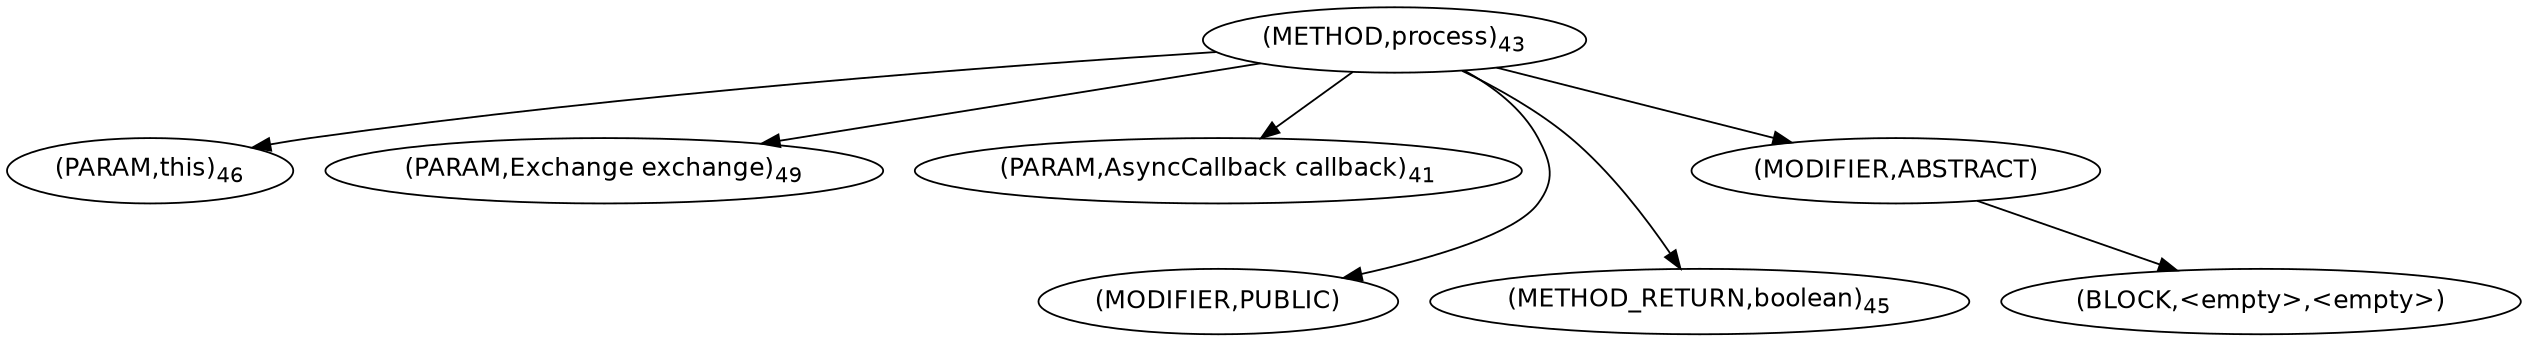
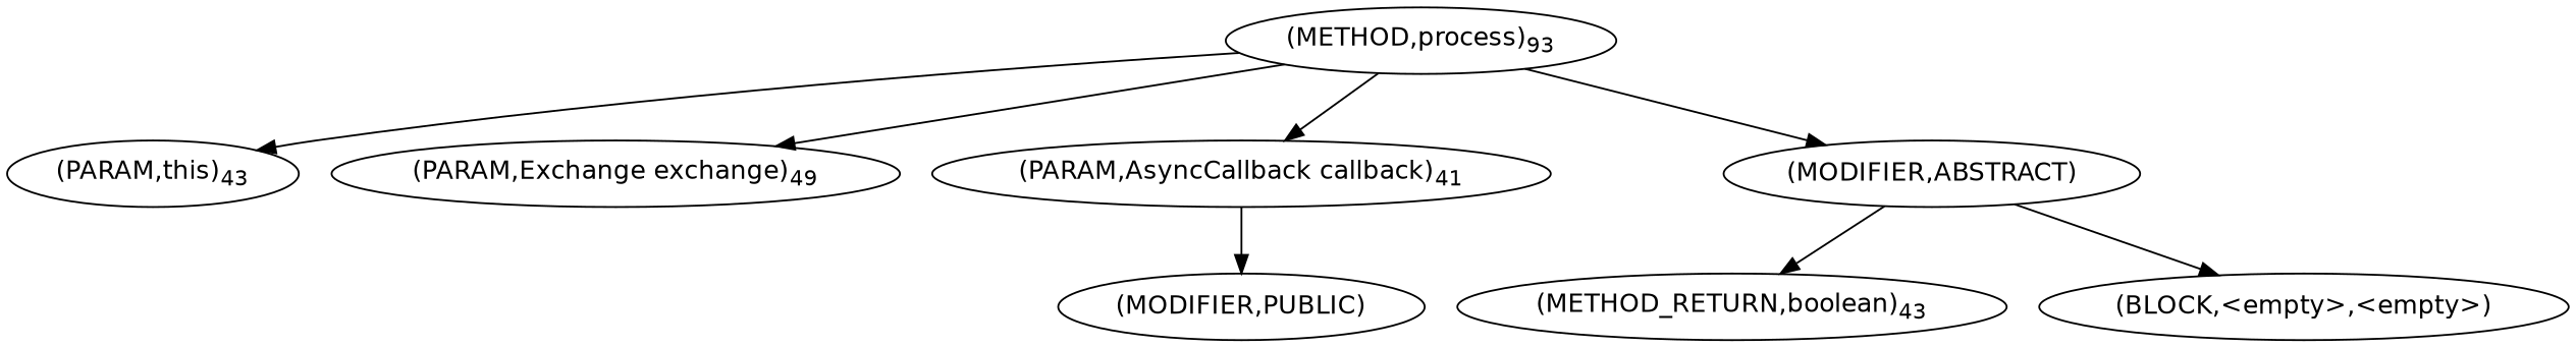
  digraph {
    fontname="DejaVu Sans"
    node [fontname="DejaVu Sans"]
    edge [fontname="DejaVu Sans"]
-   n1 [label=<(METHOD,process)<SUB>43</SUB>>]
-   n2 [label=<(PARAM,this)<SUB>46</SUB>>]
+   n1 [label=<(METHOD,process)<SUB>93</SUB>>]
+   n2 [label=<(PARAM,this)<SUB>43</SUB>>]
    n3 [label=<(PARAM,Exchange exchange)<SUB>49</SUB>>]
    n4 [label=<(PARAM,AsyncCallback callback)<SUB>41</SUB>>]
    n5 [label=<(MODIFIER,PUBLIC)>]
    n6 [label=<(MODIFIER,ABSTRACT)>]
-   n7 [label=<(METHOD_RETURN,boolean)<SUB>45</SUB>>]
+   n7 [label=<(METHOD_RETURN,boolean)<SUB>43</SUB>>]
    n8 [label=<(BLOCK,&lt;empty&gt;,&lt;empty&gt;)>]
    n1 -> n2
    n1 -> n3
    n1 -> n4
-   n1 -> n5
+   n4 -> n5
    n1 -> n6
-   n1 -> n7
+   n6 -> n7
    n6 -> n8
  }
